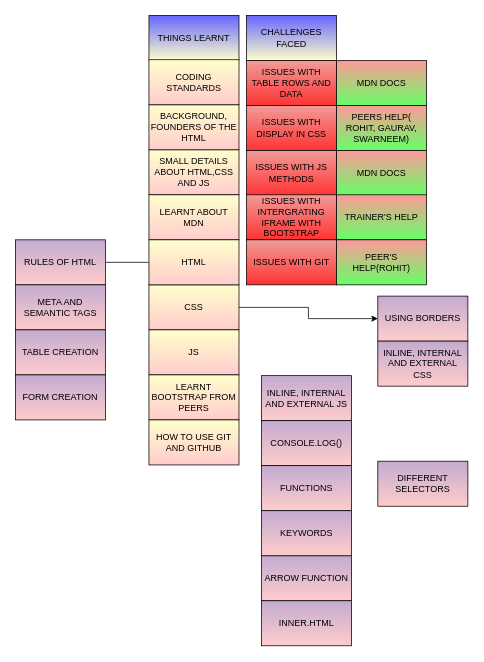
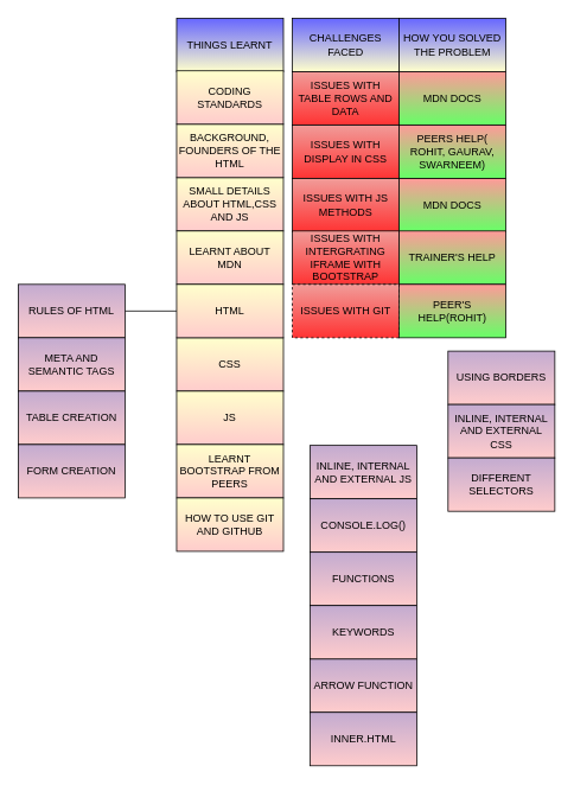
  <mxCell id="0" />
  <mxCell id="1" parent="0" />
  <mxCell id="2" value="THINGS LEARNT" style="rounded=0;whiteSpace=wrap;html=1;fillColor=#6666FF;fontColor=default;strokeColor=default;align=center;verticalAlign=middle;fontFamily=Helvetica;fontSize=12;gradientColor=#FFFFCC;" vertex="1" parent="1"><mxGeometry x="198" y="20" width="120" height="60" as="geometry" /></mxCell>
  <mxCell id="3" value="CHALLENGES FACED" style="rounded=0;whiteSpace=wrap;html=1;fillColor=#6666FF;fontColor=default;strokeColor=default;align=center;verticalAlign=middle;fontFamily=Helvetica;fontSize=12;gradientColor=#FFFFCC;" vertex="1" parent="1"><mxGeometry x="328" y="20" width="120" height="60" as="geometry" /></mxCell>
+ <mxCell id="4" value="HOW YOU SOLVED THE PROBLEM" style="rounded=0;whiteSpace=wrap;html=1;fillColor=#6666FF;fontColor=default;strokeColor=default;align=center;verticalAlign=middle;fontFamily=Helvetica;fontSize=12;gradientColor=#FFFFCC;" vertex="1" parent="1"><mxGeometry x="448" y="20" width="120" height="60" as="geometry" /></mxCell>
  <mxCell id="5" value="SMALL DETAILS ABOUT HTML,CSS AND JS" style="rounded=0;whiteSpace=wrap;html=1;fillColor=#FFFFCC;strokeColor=default;align=center;verticalAlign=middle;fontFamily=Helvetica;fontSize=12;fontColor=default;gradientColor=#FFCCCC;" vertex="1" parent="1"><mxGeometry x="198" y="199" width="120" height="60" as="geometry" /></mxCell>
  <mxCell id="6" value="ISSUES WITH TABLE ROWS AND DATA" style="rounded=0;whiteSpace=wrap;html=1;fillColor=#F19C99;strokeColor=default;align=center;verticalAlign=middle;fontFamily=Helvetica;fontSize=12;fontColor=default;gradientColor=#FF3333;" vertex="1" parent="1"><mxGeometry x="328" y="80" width="120" height="60" as="geometry" /></mxCell>
  <mxCell id="7" value="MDN DOCS" style="rounded=0;whiteSpace=wrap;html=1;fillColor=#FF9999;strokeColor=default;align=center;verticalAlign=middle;fontFamily=Helvetica;fontSize=12;fontColor=default;gradientColor=#66FF66;" vertex="1" parent="1"><mxGeometry x="448" y="80" width="120" height="60" as="geometry" /></mxCell>
  <mxCell id="8" value="BACKGROUND, FOUNDERS OF THE HTML" style="rounded=0;whiteSpace=wrap;html=1;fillColor=#FFFFCC;strokeColor=default;align=center;verticalAlign=middle;fontFamily=Helvetica;fontSize=12;fontColor=default;gradientColor=#FFCCCC;" vertex="1" parent="1"><mxGeometry x="198" y="139" width="120" height="60" as="geometry" /></mxCell>
  <mxCell id="9" value="LEARNT ABOUT MDN" style="rounded=0;whiteSpace=wrap;html=1;fillColor=#FFFFCC;strokeColor=default;align=center;verticalAlign=middle;fontFamily=Helvetica;fontSize=12;fontColor=default;gradientColor=#FFCCCC;" vertex="1" parent="1"><mxGeometry x="198" y="259" width="120" height="60" as="geometry" /></mxCell>
- <mxCell id="10" value="" style="edgeStyle=orthogonalEdgeStyle;rounded=0;orthogonalLoop=1;jettySize=auto;html=1;" edge="1" parent="1" source="11" target="27"><mxGeometry relative="1" as="geometry" /></mxCell>
  <mxCell id="11" value="CSS" style="rounded=0;whiteSpace=wrap;html=1;fillColor=#FFFFCC;strokeColor=default;align=center;verticalAlign=middle;fontFamily=Helvetica;fontSize=12;fontColor=default;gradientColor=#FFCCCC;" vertex="1" parent="1"><mxGeometry x="198" y="379" width="120" height="60" as="geometry" /></mxCell>
  <mxCell id="12" value="JS" style="rounded=0;whiteSpace=wrap;html=1;fillColor=#FFFFCC;strokeColor=default;align=center;verticalAlign=middle;fontFamily=Helvetica;fontSize=12;fontColor=default;gradientColor=#FFCCCC;" vertex="1" parent="1"><mxGeometry x="198" y="439" width="120" height="60" as="geometry" /></mxCell>
  <mxCell id="13" value="ISSUES WITH DISPLAY IN CSS" style="rounded=0;whiteSpace=wrap;html=1;fillColor=#F19C99;strokeColor=default;align=center;verticalAlign=middle;fontFamily=Helvetica;fontSize=12;fontColor=default;gradientColor=#FF3333;" vertex="1" parent="1"><mxGeometry x="328" y="140" width="120" height="60" as="geometry" /></mxCell>
  <mxCell id="14" value="PEERS HELP( ROHIT, GAURAV, SWARNEEM)" style="rounded=0;whiteSpace=wrap;html=1;fillColor=#FF9999;strokeColor=default;align=center;verticalAlign=middle;fontFamily=Helvetica;fontSize=12;fontColor=default;gradientColor=#66FF66;" vertex="1" parent="1"><mxGeometry x="448" y="140" width="120" height="60" as="geometry" /></mxCell>
  <mxCell id="15" value="ISSUES WITH JS METHODS" style="rounded=0;whiteSpace=wrap;html=1;fillColor=#F19C99;strokeColor=default;align=center;verticalAlign=middle;fontFamily=Helvetica;fontSize=12;fontColor=default;gradientColor=#FF3333;" vertex="1" parent="1"><mxGeometry x="328" y="200" width="120" height="60" as="geometry" /></mxCell>
  <mxCell id="16" value="LEARNT BOOTSTRAP FROM PEERS" style="rounded=0;whiteSpace=wrap;html=1;fillColor=#FFFFCC;strokeColor=default;align=center;verticalAlign=middle;fontFamily=Helvetica;fontSize=12;fontColor=default;gradientColor=#FFCCCC;" vertex="1" parent="1"><mxGeometry x="198" y="499" width="120" height="60" as="geometry" /></mxCell>
  <mxCell id="17" value="MDN DOCS" style="rounded=0;whiteSpace=wrap;html=1;fillColor=#FF9999;strokeColor=default;align=center;verticalAlign=middle;fontFamily=Helvetica;fontSize=12;fontColor=default;gradientColor=#66FF66;" vertex="1" parent="1"><mxGeometry x="448" y="200" width="120" height="60" as="geometry" /></mxCell>
  <mxCell id="18" value="ARROW FUNCTION" style="rounded=0;whiteSpace=wrap;html=1;fillColor=#C3ABD0;strokeColor=default;align=center;verticalAlign=middle;fontFamily=Helvetica;fontSize=12;fontColor=default;gradientColor=#FFCCCC;" vertex="1" parent="1"><mxGeometry x="348" y="740" width="120" height="60" as="geometry" /></mxCell>
  <mxCell id="19" value="HOW TO USE GIT AND GITHUB" style="rounded=0;whiteSpace=wrap;html=1;fillColor=#FFFFCC;strokeColor=default;align=center;verticalAlign=middle;fontFamily=Helvetica;fontSize=12;fontColor=default;gradientColor=#FFCCCC;" vertex="1" parent="1"><mxGeometry x="198" y="559" width="120" height="60" as="geometry" /></mxCell>
  <mxCell id="20" value="CODING STANDARDS" style="rounded=0;whiteSpace=wrap;html=1;fillColor=#FFFFCC;strokeColor=default;align=center;verticalAlign=middle;fontFamily=Helvetica;fontSize=12;fontColor=default;gradientColor=#FFCCCC;" vertex="1" parent="1"><mxGeometry x="198" y="79" width="120" height="60" as="geometry" /></mxCell>
  <mxCell id="21" value="" style="edgeStyle=orthogonalEdgeStyle;rounded=0;orthogonalLoop=1;jettySize=auto;html=1;endArrow=none;" edge="1" parent="1" source="22" target="23"><mxGeometry relative="1" as="geometry" /></mxCell>
  <mxCell id="22" value="HTML" style="rounded=0;whiteSpace=wrap;html=1;fillColor=#FFFFCC;strokeColor=default;align=center;verticalAlign=middle;fontFamily=Helvetica;fontSize=12;fontColor=default;gradientColor=#FFCCCC;" vertex="1" parent="1"><mxGeometry x="198" y="319" width="120" height="60" as="geometry" /></mxCell>
  <mxCell id="23" value="RULES OF HTML" style="rounded=0;whiteSpace=wrap;html=1;fillColor=#C3ABD0;strokeColor=default;align=center;verticalAlign=middle;fontFamily=Helvetica;fontSize=12;fontColor=default;gradientColor=#FFCCCC;" vertex="1" parent="1"><mxGeometry x="20" y="319" width="120" height="60" as="geometry" /></mxCell>
  <mxCell id="24" value="META AND SEMANTIC TAGS" style="rounded=0;whiteSpace=wrap;html=1;fillColor=#C3ABD0;strokeColor=default;align=center;verticalAlign=middle;fontFamily=Helvetica;fontSize=12;fontColor=default;gradientColor=#FFCCCC;" vertex="1" parent="1"><mxGeometry x="20" y="379" width="120" height="60" as="geometry" /></mxCell>
  <mxCell id="25" value="TABLE CREATION" style="rounded=0;whiteSpace=wrap;html=1;fillColor=#C3ABD0;strokeColor=default;align=center;verticalAlign=middle;fontFamily=Helvetica;fontSize=12;fontColor=default;gradientColor=#FFCCCC;" vertex="1" parent="1"><mxGeometry x="20" y="439" width="120" height="60" as="geometry" /></mxCell>
  <mxCell id="26" value="FORM CREATION" style="rounded=0;whiteSpace=wrap;html=1;fillColor=#C3ABD0;strokeColor=default;align=center;verticalAlign=middle;fontFamily=Helvetica;fontSize=12;fontColor=default;gradientColor=#FFCCCC;" vertex="1" parent="1"><mxGeometry x="20" y="499" width="120" height="60" as="geometry" /></mxCell>
  <mxCell id="27" value="USING BORDERS" style="rounded=0;whiteSpace=wrap;html=1;fillColor=#C3ABD0;strokeColor=default;align=center;verticalAlign=middle;fontFamily=Helvetica;fontSize=12;fontColor=default;gradientColor=#FFCCCC;" vertex="1" parent="1"><mxGeometry x="503" y="394" width="120" height="60" as="geometry" /></mxCell>
  <mxCell id="28" value="INLINE, INTERNAL AND EXTERNAL CSS" style="rounded=0;whiteSpace=wrap;html=1;fillColor=#C3ABD0;strokeColor=default;align=center;verticalAlign=middle;fontFamily=Helvetica;fontSize=12;fontColor=default;gradientColor=#FFCCCC;" vertex="1" parent="1"><mxGeometry x="503" y="454" width="120" height="60" as="geometry" /></mxCell>
- <mxCell id="29" value="DIFFERENT SELECTORS" style="rounded=0;whiteSpace=wrap;html=1;fillColor=#C3ABD0;strokeColor=default;align=center;verticalAlign=middle;fontFamily=Helvetica;fontSize=12;fontColor=default;gradientColor=#FFCCCC;" vertex="1" parent="1"><mxGeometry x="503" y="614" width="120" height="60" as="geometry" /></mxCell>
+ <mxCell id="29" value="DIFFERENT SELECTORS" style="rounded=0;whiteSpace=wrap;html=1;fillColor=#C3ABD0;strokeColor=default;align=center;verticalAlign=middle;fontFamily=Helvetica;fontSize=12;fontColor=default;gradientColor=#FFCCCC;" vertex="1" parent="1"><mxGeometry x="503" y="514" width="120" height="60" as="geometry" /></mxCell>
  <mxCell id="30" value="INLINE, INTERNAL AND EXTERNAL JS" style="whiteSpace=wrap;html=1;rounded=0;fillColor=#C3ABD0;strokeColor=default;gradientColor=#FFCCCC;align=center;verticalAlign=middle;fontFamily=Helvetica;fontSize=12;fontColor=default;" vertex="1" parent="1"><mxGeometry x="348" y="500" width="120" height="60" as="geometry" /></mxCell>
  <mxCell id="31" value="CONSOLE.LOG()" style="rounded=0;whiteSpace=wrap;html=1;fillColor=#C3ABD0;strokeColor=default;align=center;verticalAlign=middle;fontFamily=Helvetica;fontSize=12;fontColor=default;gradientColor=#FFCCCC;" vertex="1" parent="1"><mxGeometry x="348" y="560" width="120" height="60" as="geometry" /></mxCell>
  <mxCell id="32" value="FUNCTIONS" style="rounded=0;whiteSpace=wrap;html=1;fillColor=#C3ABD0;strokeColor=default;align=center;verticalAlign=middle;fontFamily=Helvetica;fontSize=12;fontColor=default;gradientColor=#FFCCCC;" vertex="1" parent="1"><mxGeometry x="348" y="620" width="120" height="60" as="geometry" /></mxCell>
  <mxCell id="33" value="KEYWORDS" style="rounded=0;whiteSpace=wrap;html=1;fillColor=#C3ABD0;strokeColor=default;align=center;verticalAlign=middle;fontFamily=Helvetica;fontSize=12;fontColor=default;gradientColor=#FFCCCC;" vertex="1" parent="1"><mxGeometry x="348" y="680" width="120" height="60" as="geometry" /></mxCell>
  <mxCell id="34" value="INNER.HTML" style="rounded=0;whiteSpace=wrap;html=1;fillColor=#C3ABD0;strokeColor=default;align=center;verticalAlign=middle;fontFamily=Helvetica;fontSize=12;fontColor=default;gradientColor=#FFCCCC;" vertex="1" parent="1"><mxGeometry x="348" y="800" width="120" height="60" as="geometry" /></mxCell>
  <mxCell id="35" value="ISSUES WITH INTERGRATING IFRAME WITH BOOTSTRAP" style="rounded=0;whiteSpace=wrap;html=1;strokeColor=default;align=center;verticalAlign=middle;fontFamily=Helvetica;fontSize=12;fontColor=default;fillColor=#F19C99;gradientColor=#FF3333;" vertex="1" parent="1"><mxGeometry x="328" y="259" width="120" height="60" as="geometry" /></mxCell>
  <mxCell id="36" value="TRAINER'S HELP" style="rounded=0;whiteSpace=wrap;html=1;strokeColor=default;align=center;verticalAlign=middle;fontFamily=Helvetica;fontSize=12;fontColor=default;fillColor=#FF9999;gradientColor=#66FF66;" vertex="1" parent="1"><mxGeometry x="448" y="259" width="120" height="60" as="geometry" /></mxCell>
- <mxCell id="37" value="ISSUES WITH GIT" style="rounded=0;whiteSpace=wrap;html=1;strokeColor=default;align=center;verticalAlign=middle;fontFamily=Helvetica;fontSize=12;fontColor=default;fillColor=#F19C99;gradientColor=#FF3333;" vertex="1" parent="1"><mxGeometry x="328" y="319" width="120" height="60" as="geometry" /></mxCell>
+ <mxCell id="37" value="ISSUES WITH GIT" style="rounded=0;whiteSpace=wrap;html=1;strokeColor=default;align=center;verticalAlign=middle;fontFamily=Helvetica;fontSize=12;fontColor=default;fillColor=#F19C99;gradientColor=#FF3333;dashed=1;" vertex="1" parent="1"><mxGeometry x="328" y="319" width="120" height="60" as="geometry" /></mxCell>
  <mxCell id="38" value="PEER'S HELP(ROHIT)" style="rounded=0;whiteSpace=wrap;html=1;strokeColor=default;align=center;verticalAlign=middle;fontFamily=Helvetica;fontSize=12;fontColor=default;fillColor=#FF9999;gradientColor=#66FF66;" vertex="1" parent="1"><mxGeometry x="448" y="319" width="120" height="60" as="geometry" /></mxCell>
